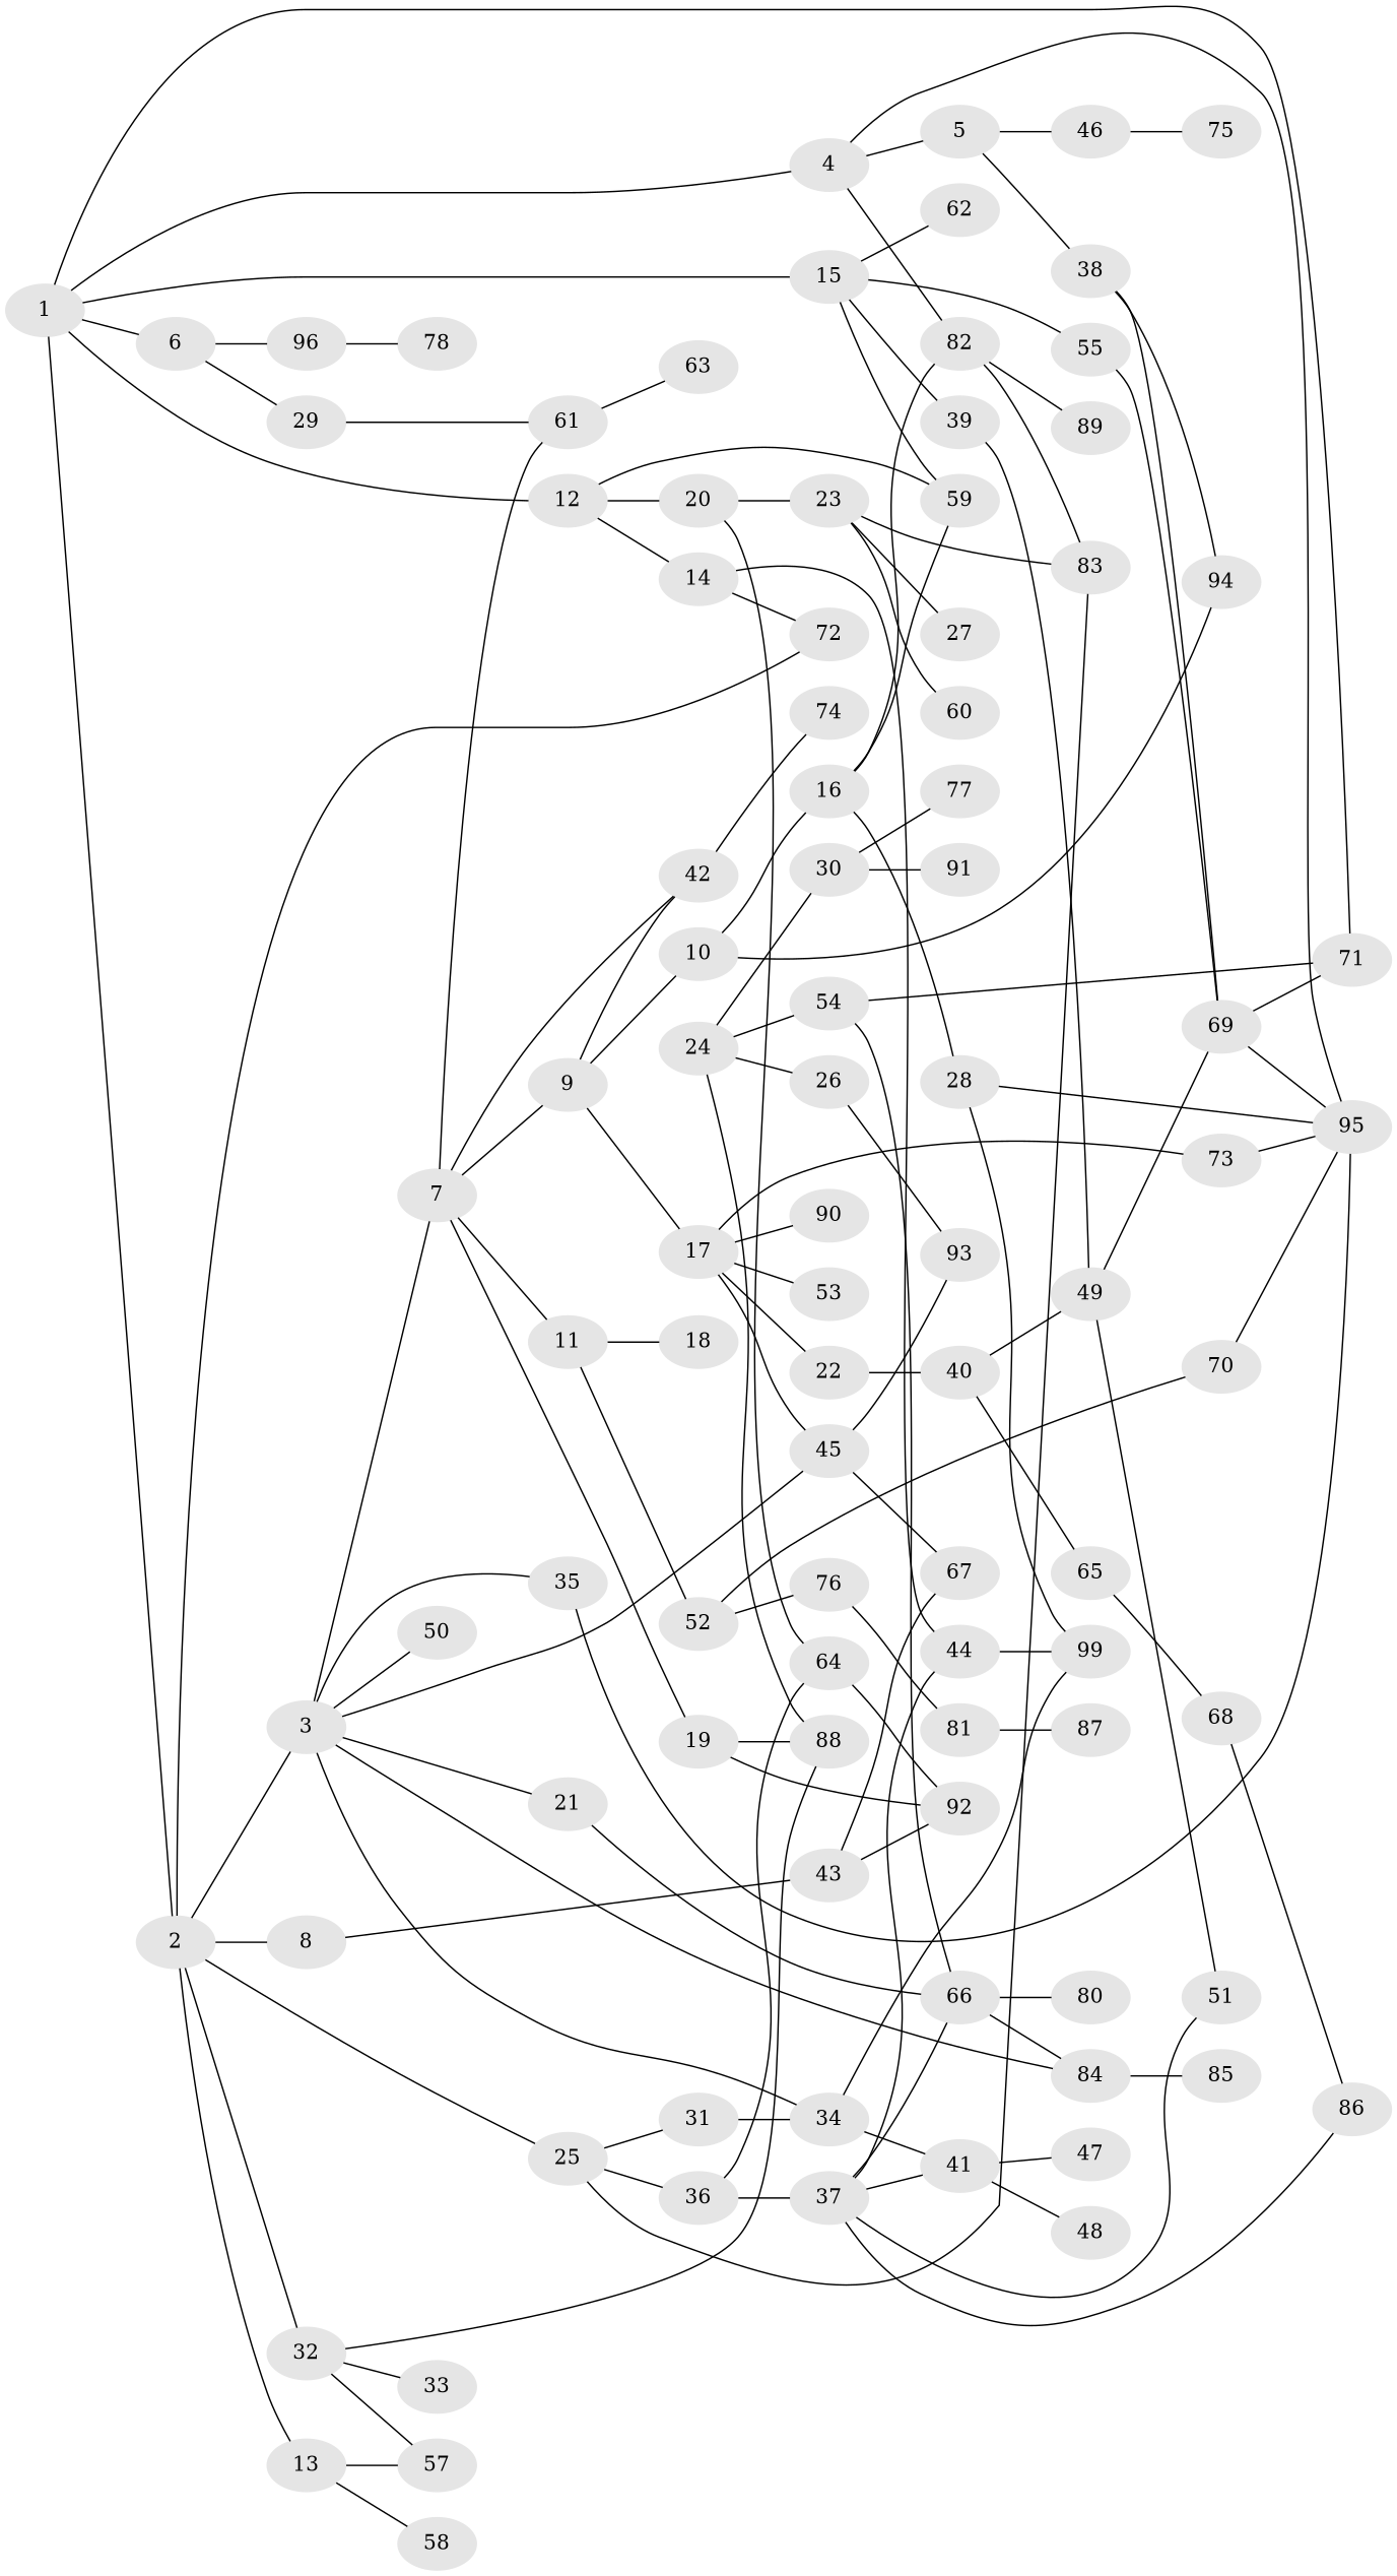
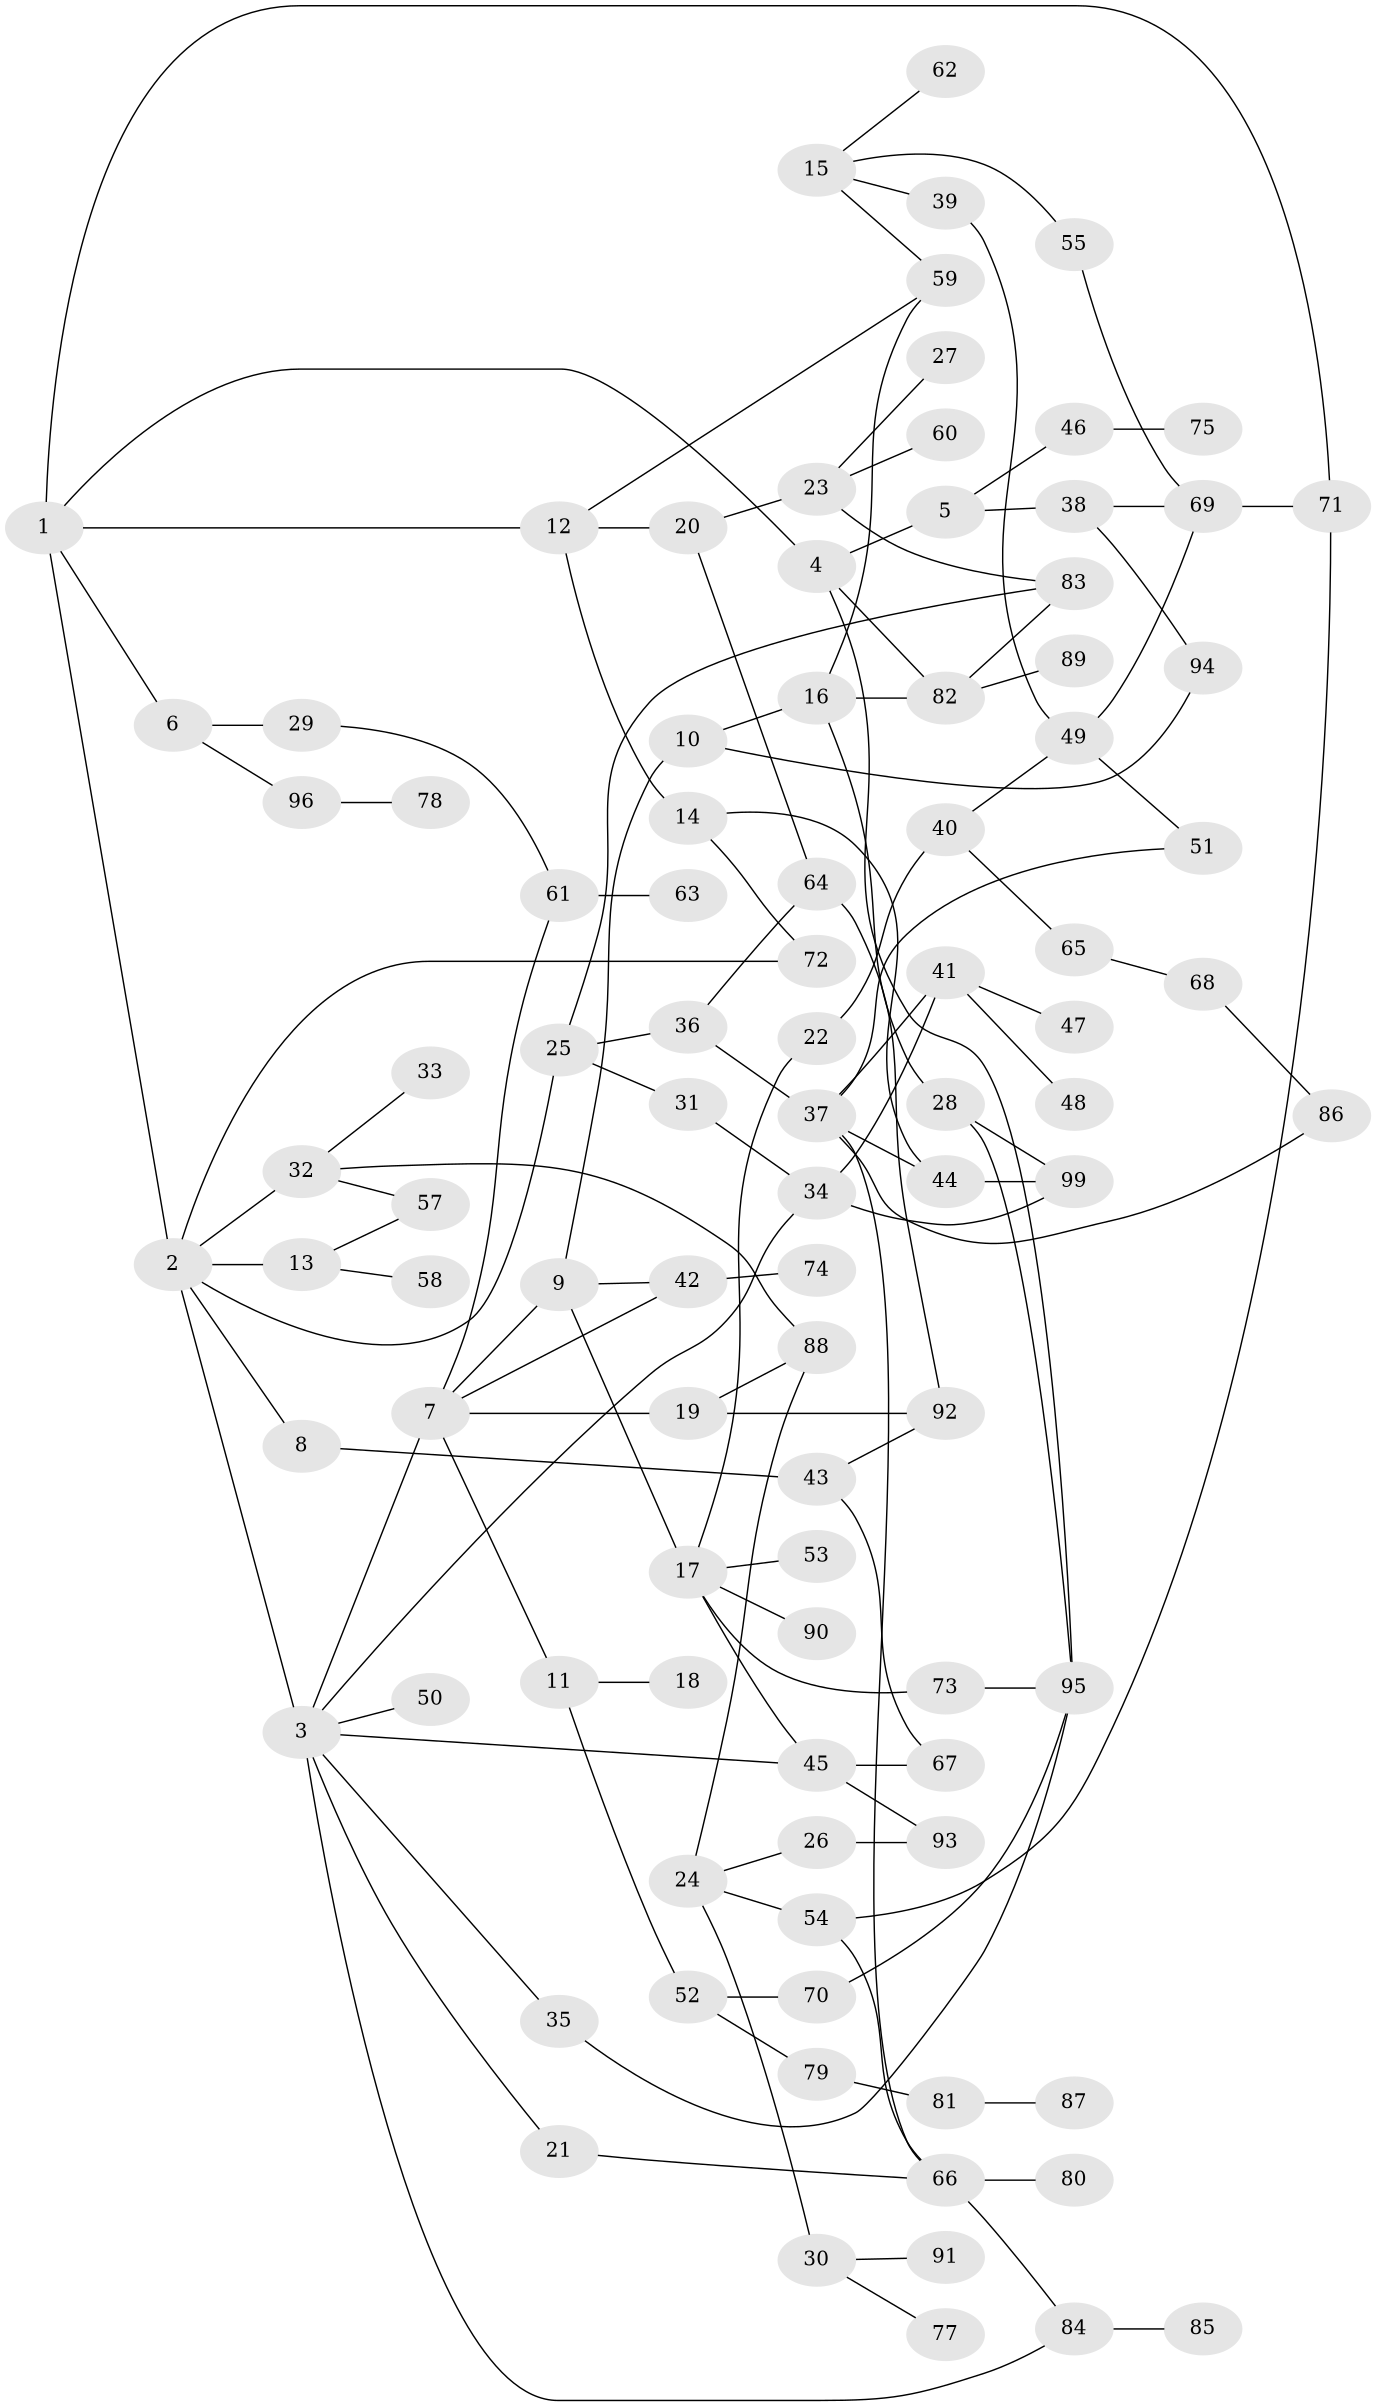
  graph {
    rankdir=LR
    node [color=gray90 style=filled]
    1
    2
    4
    6
    12
    15
    71
    3
    8
    13
    25
    32
    72
    5
    82
    95
    29
    n18 [label=96]
    14
    20
    59
    39
    55
    62
    61
    7
    21
    34
    35
    45
    50
    84
    43
    57
    58
    83
    31
    36
    88
    33
    9
    11
    19
    42
    66
    n46 [label=99]
    41
    93
    67
    85
    38
    46
    24
    26
    30
    54
    89
    94
    69
    75
    78
    10
    17
    18
    52
    92
    74
    63
    16
    22
    53
    73
    90
    28
    70
-   76
+   76 [label=79]
    44
    23
    64
    49
    40
    27
    60
    80
    65
    77
    91
    37
    47
    48
    51
    86
    68
    81
    87
    1 -- 2
    1 -- 4
    1 -- 6
    1 -- 12
-   1 -- 15
    1 -- 71
    2 -- 3
    2 -- 8
    2 -- 13
    2 -- 25
    2 -- 32
    2 -- 72
    4 -- 5
    4 -- 82
    4 -- 95
    6 -- 29
    6 -- n18
    12 -- 14
    12 -- 20
    12 -- 59
    15 -- 59
    15 -- 39
    15 -- 55
    15 -- 62
    3 -- 7
    3 -- 21
    3 -- 34
    3 -- 35
    3 -- 45
    3 -- 50
    3 -- 84
    8 -- 43
    13 -- 57
    13 -- 58
    25 -- 83
    25 -- 31
    25 -- 36
    32 -- 57
    32 -- 88
    32 -- 33
    5 -- 38
    5 -- 46
    82 -- 83
    82 -- 89
    29 -- 61
    n18 -- 78
    14 -- 72
    14 -- 44
    20 -- 23
    20 -- 64
    39 -- 49
    55 -- 69
    61 -- 63
    7 -- 61
    7 -- 9
    7 -- 11
    7 -- 19
    7 -- 42
    21 -- 66
    34 -- n46
    34 -- 41
    35 -- 95
    45 -- 93
    45 -- 67
    84 -- 85
    43 -- 67
    43 -- 92
    31 -- 34
    36 -- 64
    36 -- 37
    9 -- 42
    9 -- 10
    9 -- 17
    11 -- 18
    11 -- 52
    19 -- 88
    19 -- 92
    42 -- 74
    66 -- 84
    66 -- 80
    41 -- 47
    41 -- 48
    38 -- 94
    38 -- 69
    46 -- 75
    24 -- 88
    24 -- 26
    24 -- 30
    24 -- 54
    26 -- 93
    30 -- 77
    30 -- 91
    54 -- 71
    54 -- 66
    69 -- 71
-   69 -- 95
    10 -- 94
    10 -- 16
    17 -- 45
    17 -- 22
    17 -- 53
    17 -- 73
    17 -- 90
    52 -- 70
    52 -- 76
    16 -- 82
    16 -- 59
    16 -- 28
    22 -- 40
    73 -- 95
    28 -- 95
    28 -- n46
    70 -- 95
    76 -- 81
    44 -- n46
    23 -- 83
    23 -- 27
    23 -- 60
    64 -- 92
    49 -- 69
    49 -- 51
    40 -- 49
    40 -- 65
    65 -- 68
    37 -- 66
    37 -- 41
    37 -- 44
    37 -- 51
    37 -- 86
    68 -- 86
    81 -- 87
  }
